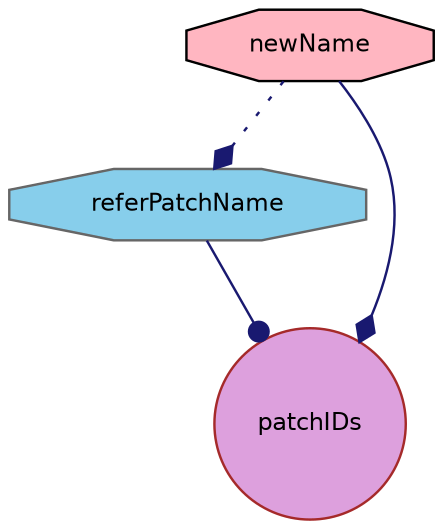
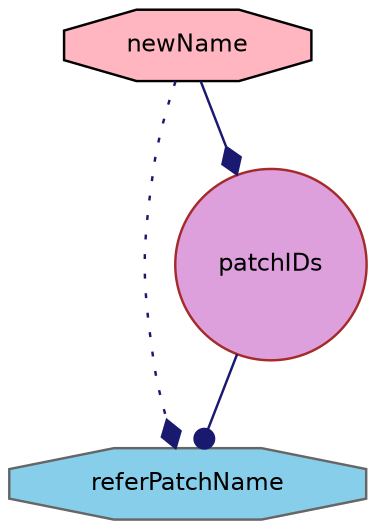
  digraph {
    rankdir=TB
    node [fontname=Helvetica fontsize=10 shape=octagon style=filled]
    edge [arrowhead=diamond color=midnightblue fontname=Helvetica fontsize=10 labelfontname=Helvetica labelfontsize=10 style=solid]
    n1 [color=gray40 fillcolor=skyblue fontcolor=black height=0.2 label=referPatchName width=0.4]
    n2 [color=brown fillcolor=plum height=0.2 label=patchIDs shape=circle width=0.4]
    n3 [color=black fillcolor=lightpink height=0.2 label=newName width=0.4]
-   n1 -> n2 [arrowhead=dot]
+   n2 -> n1 [arrowhead=dot]
    n3 -> n1 [style=dotted]
    n3 -> n2
  }
